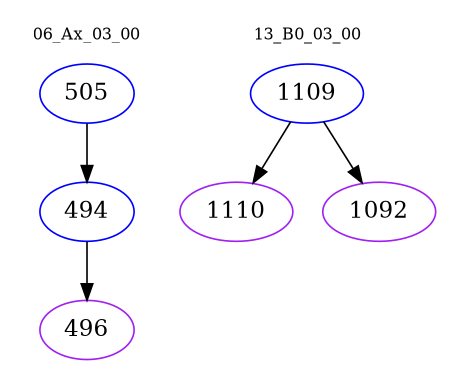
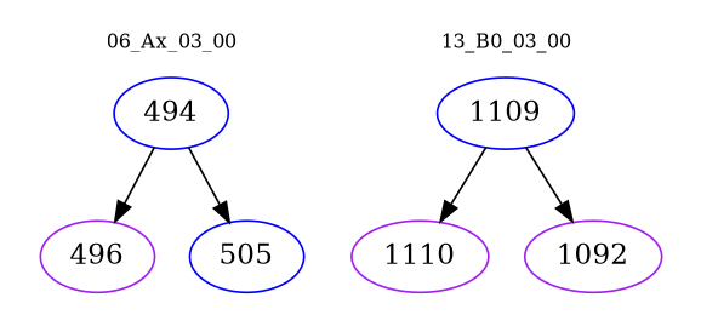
  digraph {
    node [color=blue]
    edge [color=black]
    n1 [label=494]
    n2 [color=purple label=496]
    n3 [label=505]
    n4 [label=1109]
    n5 [color=purple label=1110]
    n6 [color=purple label=1092]
    subgraph cluster_1 {
      color=white
      fontsize=10
      label="06_Ax_03_00"
      n1
      n2
      n3
    }
    subgraph cluster_2 {
      color=white
      fontsize=10
      label="13_B0_03_00"
      n4
      n5
      n6
    }
    n1 -> n2
-   n3 -> n1
+   n1 -> n3
    n4 -> n5
    n4 -> n6
  }
